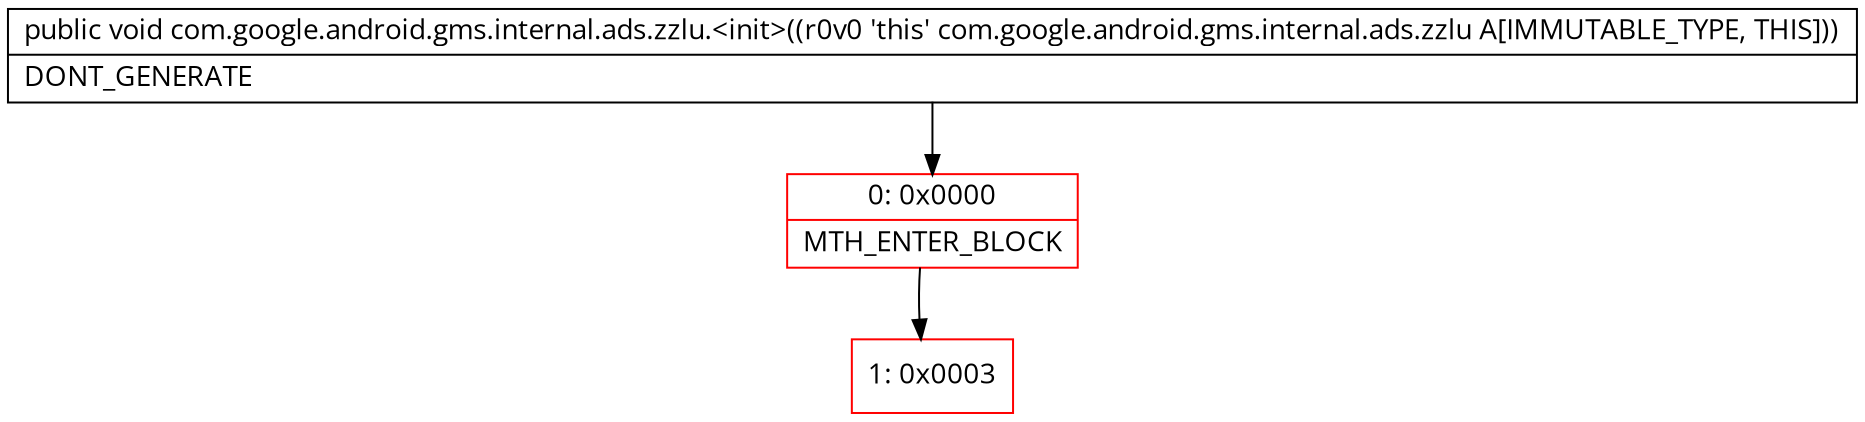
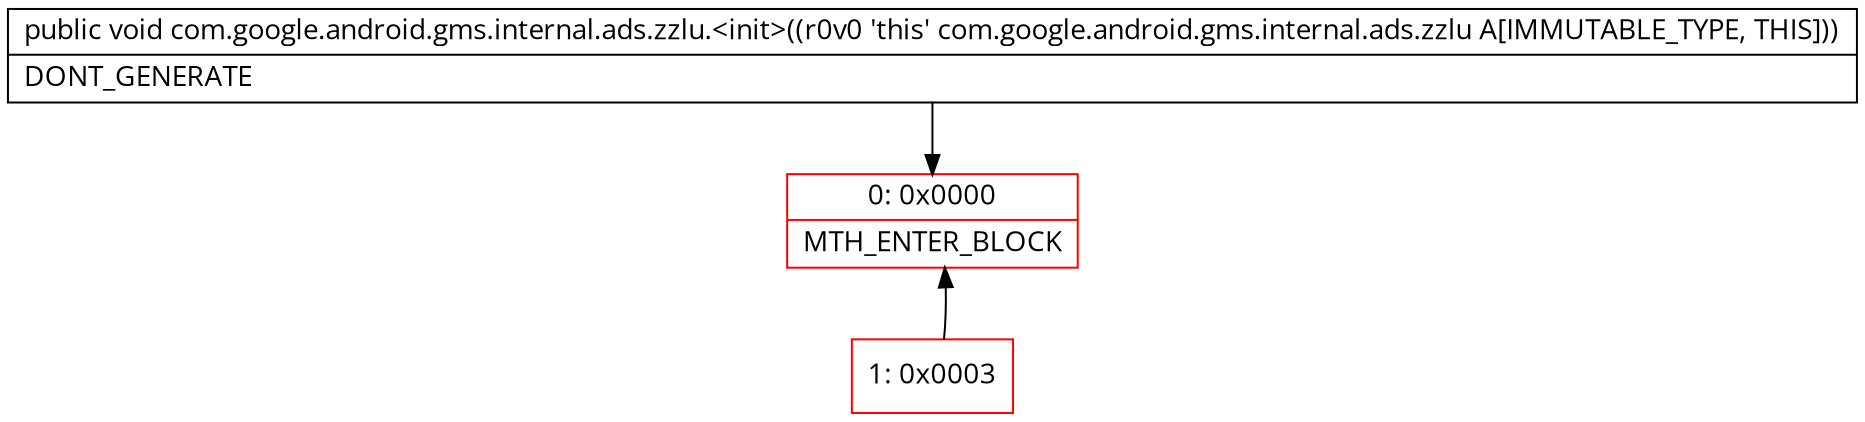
  digraph {
    fontname="Open Sans"
    node [color=red shape=record fontname="Open Sans"]
    edge [fontname="Open Sans"]
    n1 [label="{0\:\ 0x0000|MTH_ENTER_BLOCK\l}"]
    n2 [label="{1\:\ 0x0003}"]
    n3 [label="{public void com.google.android.gms.internal.ads.zzlu.\<init\>((r0v0 'this' com.google.android.gms.internal.ads.zzlu A[IMMUTABLE_TYPE, THIS]))  | DONT_GENERATE\l}" color=""]
    subgraph cluster_1 {
      label="R(0)"
    }
-   n1 -> n2
+   n2 -> n1
    n3 -> n1
  }
